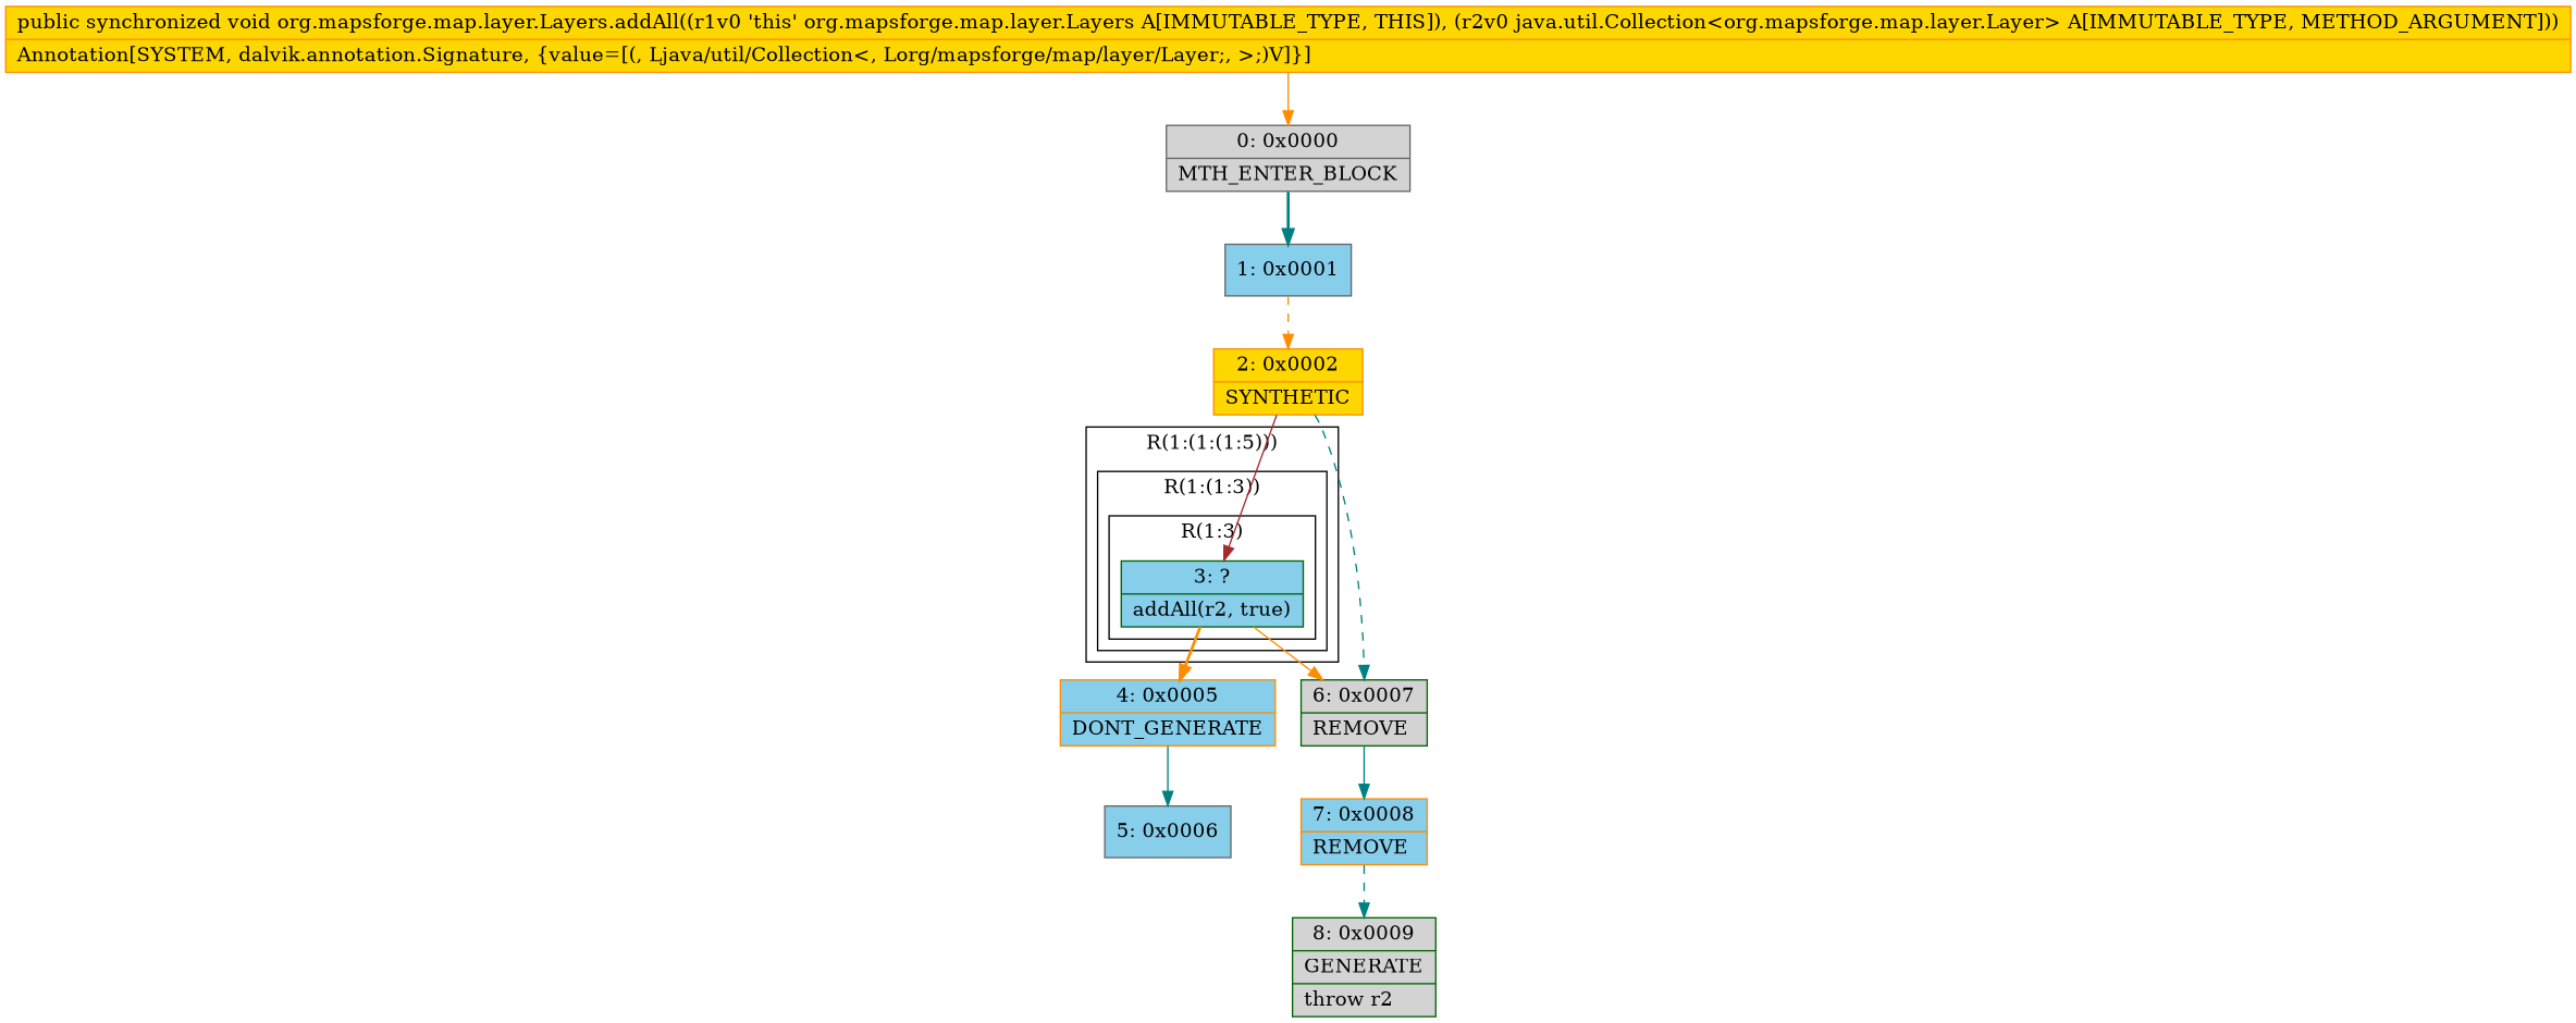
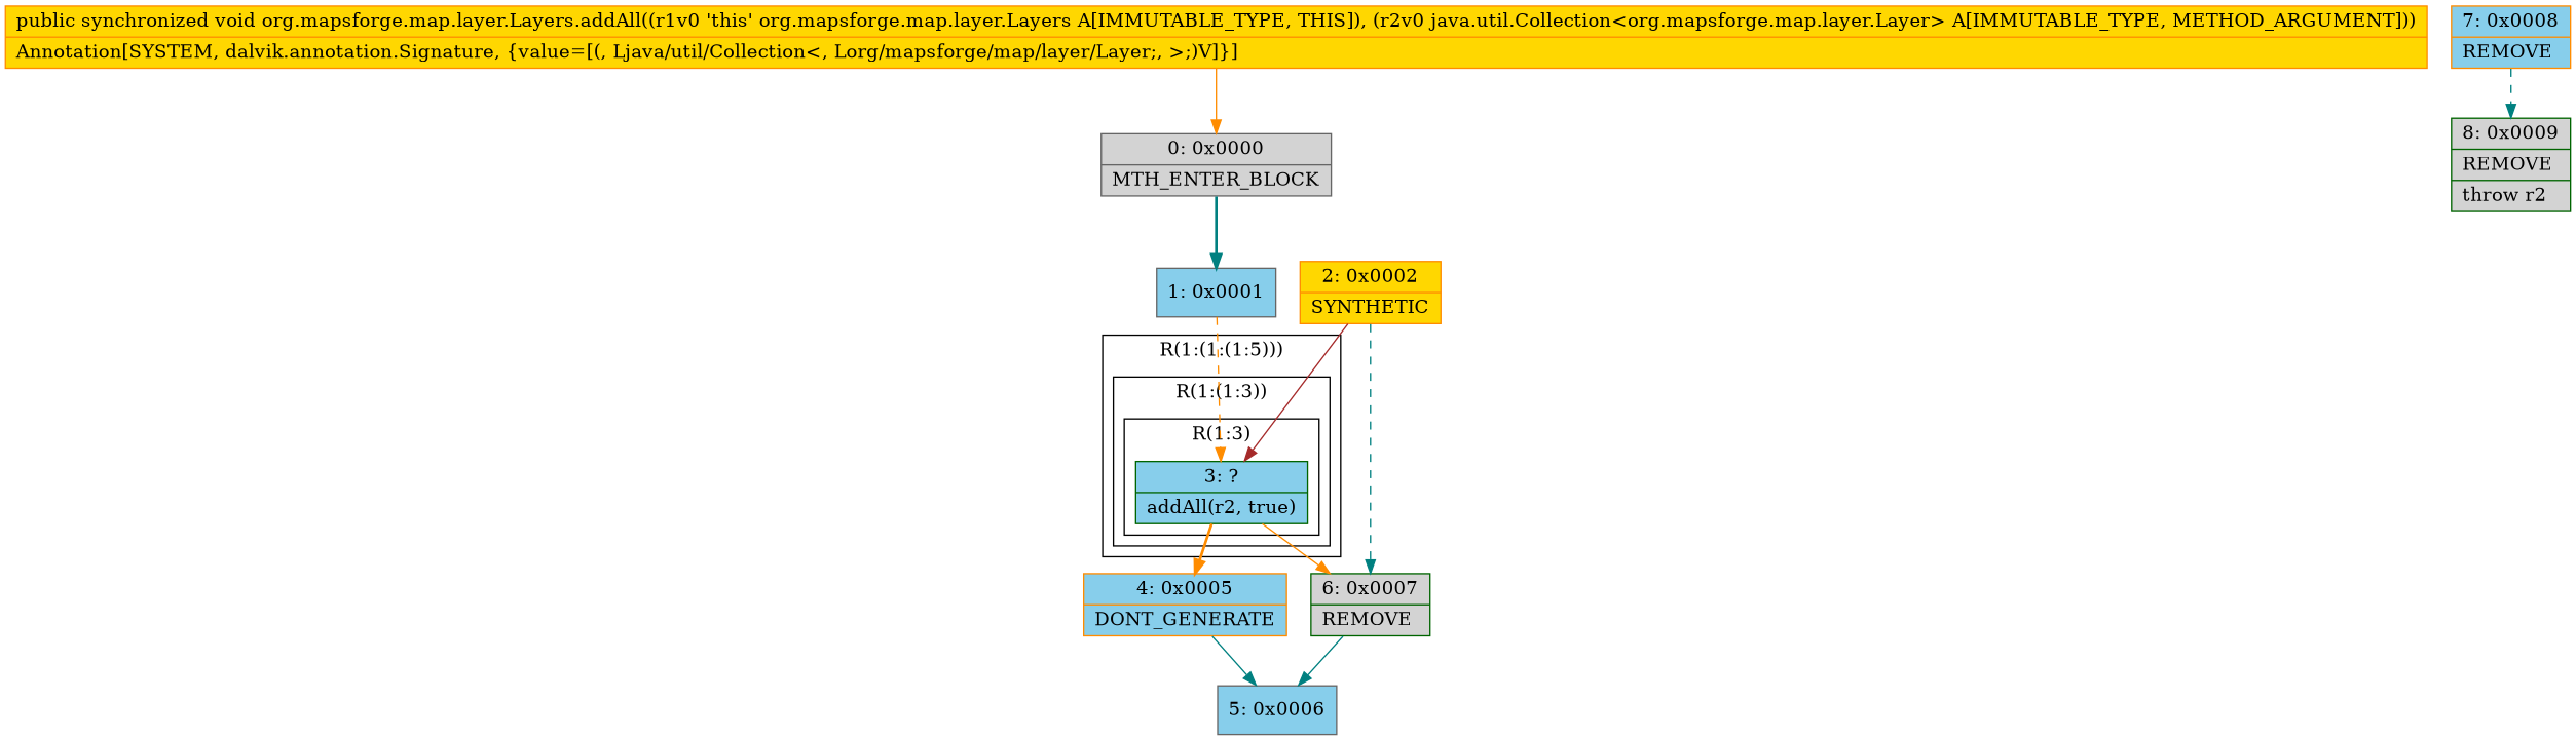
  digraph {
    node [color=darkorange fillcolor=skyblue shape=record style=filled]
    edge [color=teal style=solid]
    n1 [color=darkgreen label="{3\:\ ?|addAll(r2, true)\l}"]
    n2 [label="{4\:\ 0x0005|DONT_GENERATE\l}"]
    n3 [color=darkgreen fillcolor=lightgrey label="{6\:\ 0x0007|REMOVE\l}"]
    n4 [color=gray40 label="{5\:\ 0x0006}"]
    n5 [label="{7\:\ 0x0008|REMOVE\l}"]
    n6 [color=gray40 fillcolor=lightgrey label="{0\:\ 0x0000|MTH_ENTER_BLOCK\l}"]
    n7 [color=gray40 label="{1\:\ 0x0001}"]
    n8 [fillcolor=gold label="{2\:\ 0x0002|SYNTHETIC\l}"]
-   n9 [color=darkgreen fillcolor=lightgrey label="{8\:\ 0x0009|GENERATE\l|throw r2\l}"]
+   n9 [color=darkgreen fillcolor=lightgrey label="{8\:\ 0x0009|REMOVE\l|throw r2\l}"]
    n10 [fillcolor=gold label="{public synchronized void org.mapsforge.map.layer.Layers.addAll((r1v0 'this' org.mapsforge.map.layer.Layers A[IMMUTABLE_TYPE, THIS]), (r2v0 java.util.Collection\<org.mapsforge.map.layer.Layer\> A[IMMUTABLE_TYPE, METHOD_ARGUMENT]))  | Annotation[SYSTEM, dalvik.annotation.Signature, \{value=[(, Ljava\/util\/Collection\<, Lorg\/mapsforge\/map\/layer\/Layer;, \>;)V]\}]\l}"]
    subgraph cluster_1 {
      label="R(1:(1:(1:5)))"
      subgraph cluster_2 {
        label="R(1:(1:3))"
        subgraph cluster_3 {
          label="R(1:3)"
          n1
        }
      }
    }
    n1 -> n2 [color=darkorange style=bold]
    n1 -> n3 [color=darkorange]
    n2 -> n4
-   n3 -> n5
+   n3 -> n4
    n5 -> n9 [style=dashed]
    n6 -> n7 [style=bold]
-   n7 -> n8 [color=darkorange style=dashed]
+   n7 -> n1 [color=darkorange style=dashed]
    n8 -> n1 [color=brown]
    n8 -> n3 [style=dashed]
    n10 -> n6 [color=darkorange]
  }
